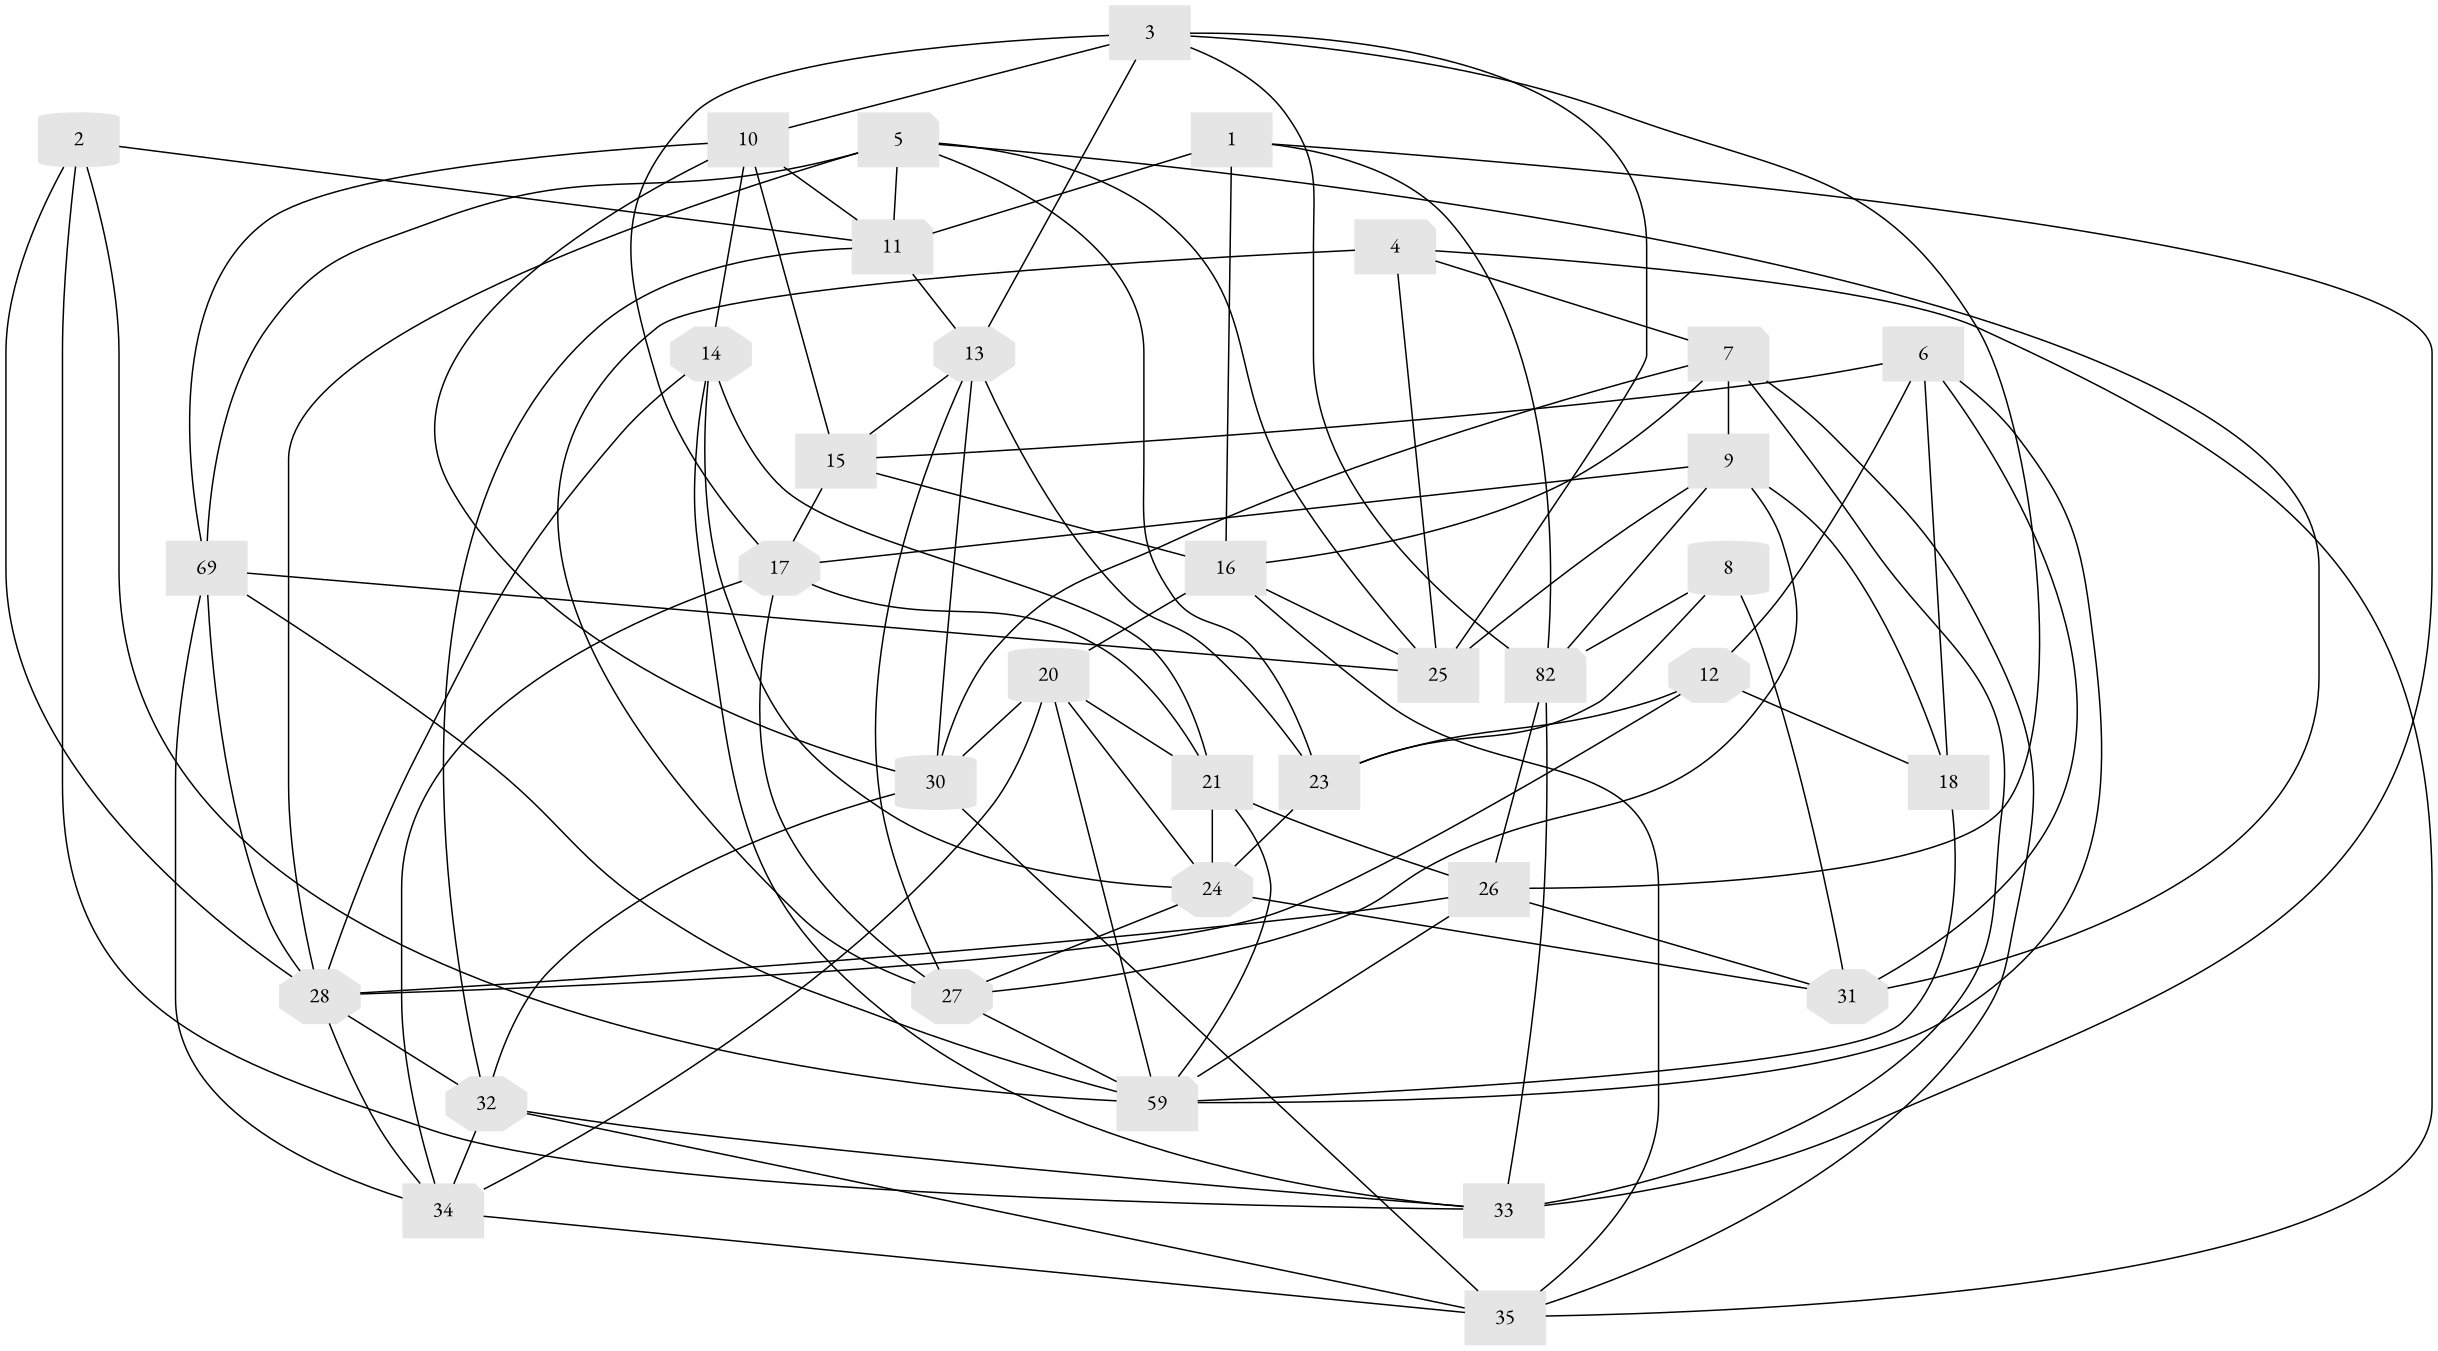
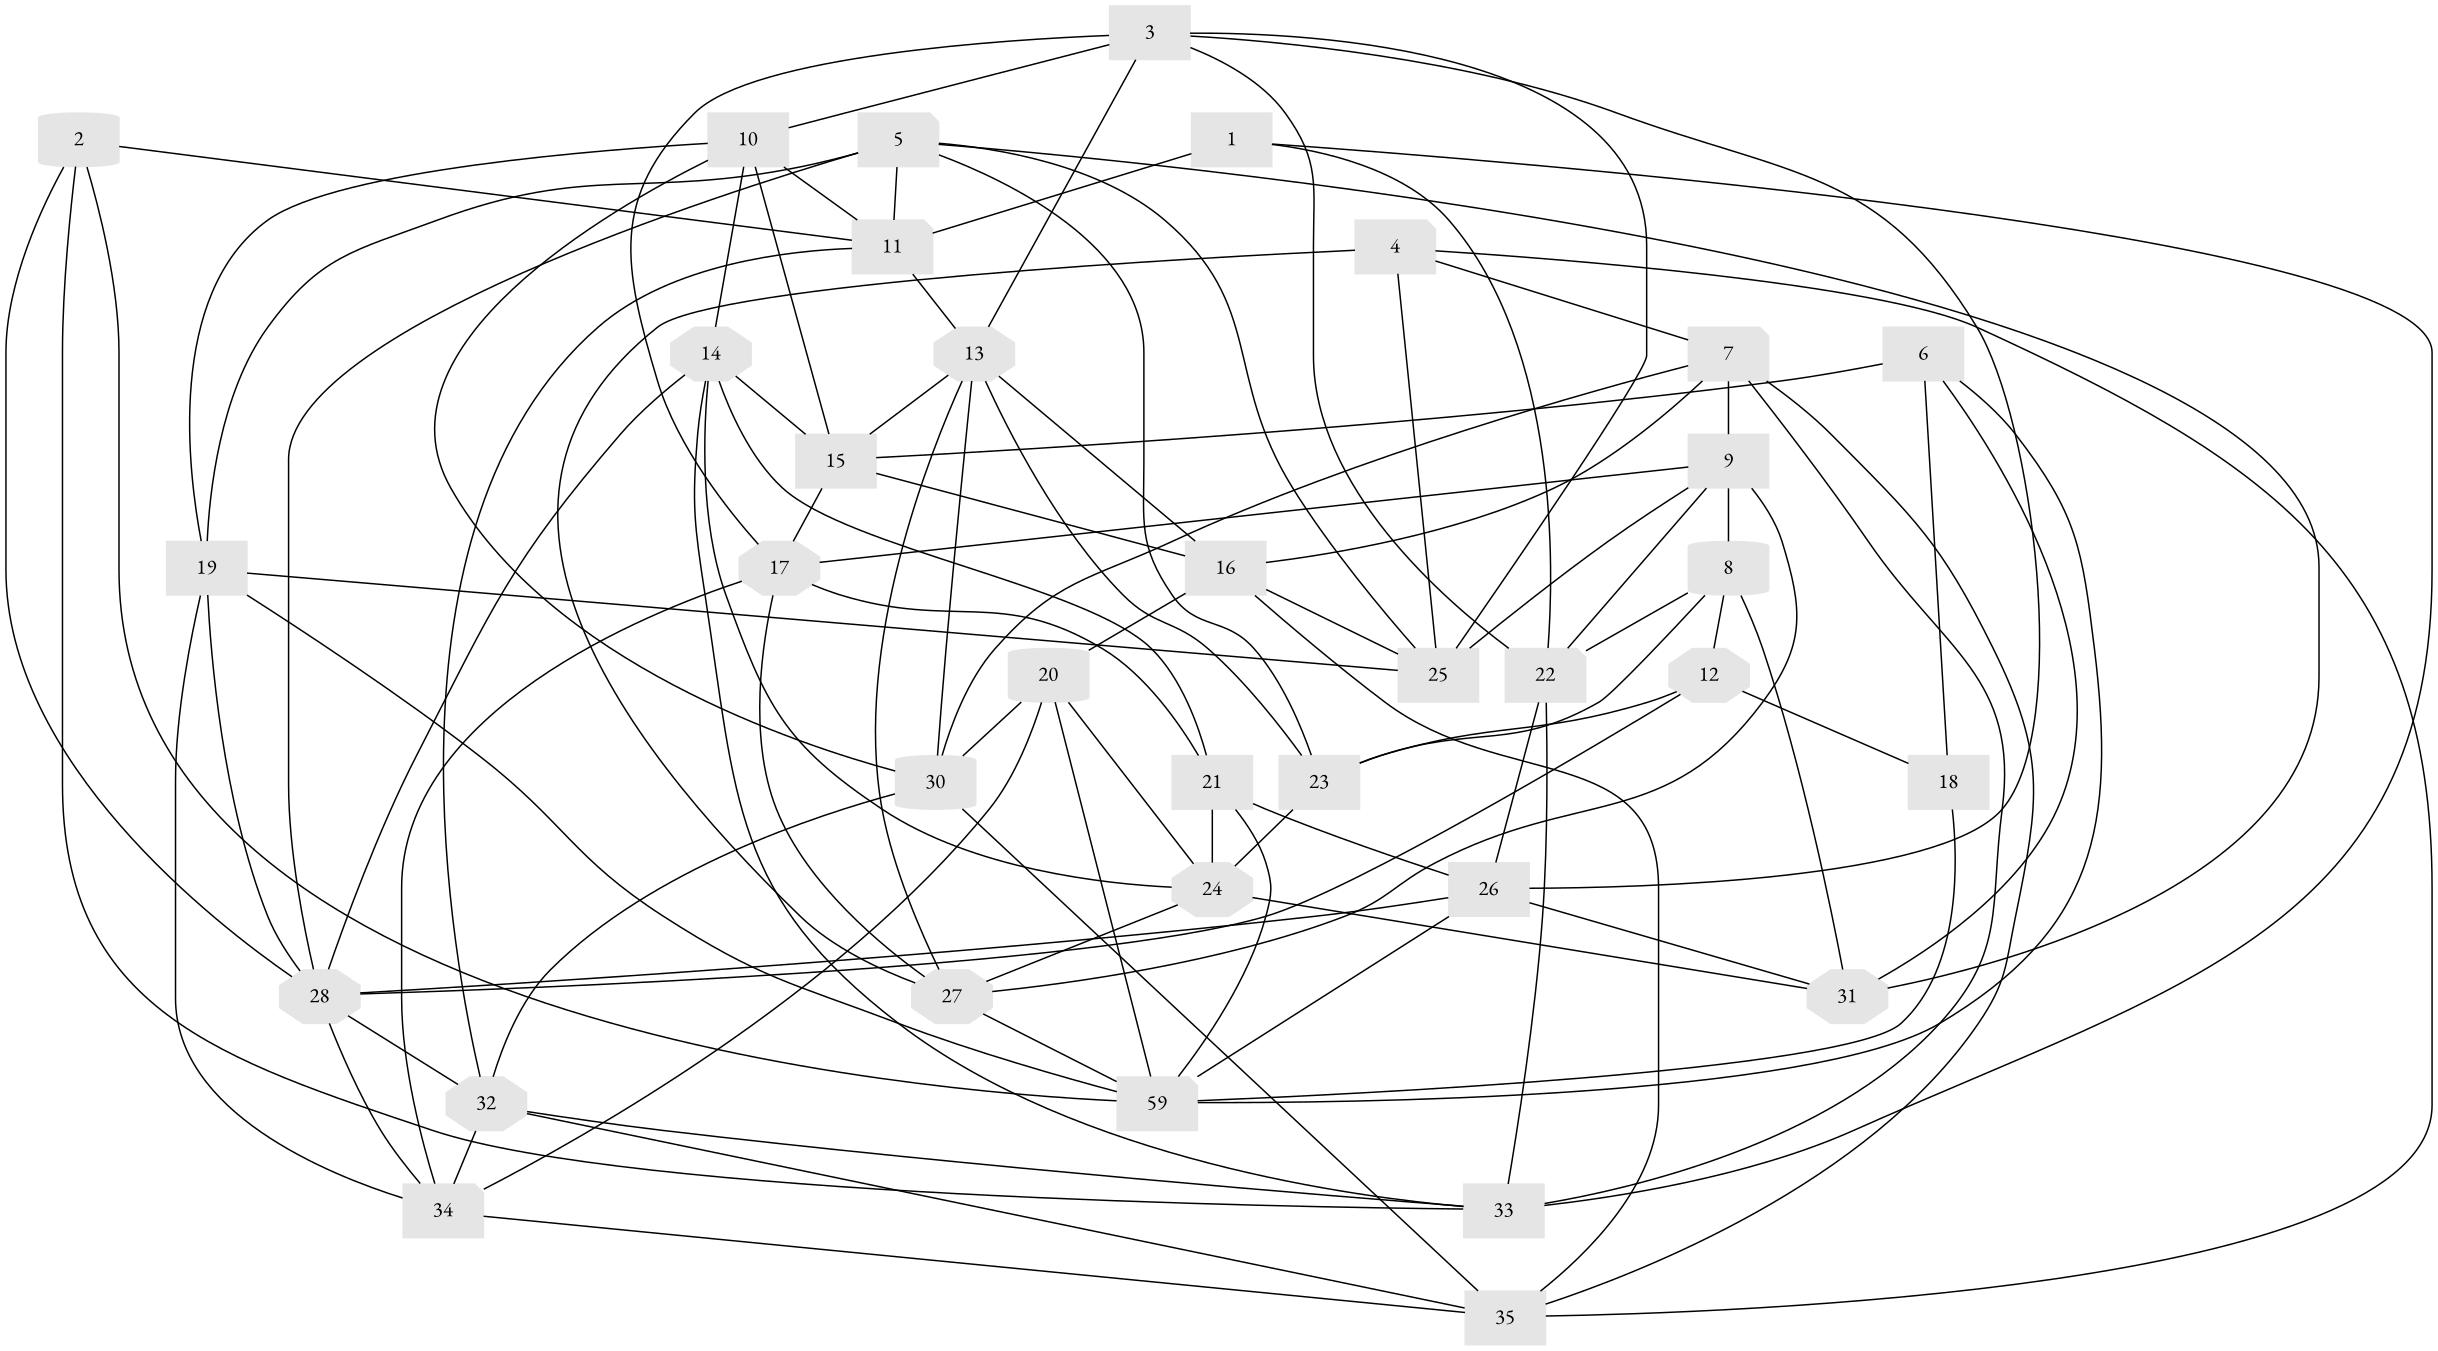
  graph {
    fontname="EB Garamond"
    node [color=gray90 fontname="EB Garamond" shape=box style=filled]
    edge [fontname="EB Garamond" weight=1.0]
    11 [shape=note]
    1
    16
-   22 [shape=note label=82]
+   22 [shape=note]
    33
    13 [shape=octagon]
    32 [shape=octagon]
    25
    35
    20 [shape=cylinder]
    26
    2 [shape=cylinder]
    28 [shape=octagon]
    n14 [label=59 shape=note]
    34 [shape=note]
    3
    10
    17 [shape=octagon]
-   19 [label=69]
+   19
    15
    30 [shape=cylinder]
    14 [shape=octagon]
    27 [shape=octagon]
    23
    21
    31 [shape=octagon]
    4 [shape=note]
    7 [shape=note]
    9
    5 [shape=note]
    24 [shape=octagon]
    6
    12 [shape=octagon]
    18
    8 [shape=cylinder]
    11 -- 13
    11 -- 32
    1 -- 11
-   1 -- 16
+   13 -- 16
    1 -- 22
    1 -- 33
    16 -- 25
    16 -- 35
    16 -- 20
    22 -- 33
    22 -- 26
    13 -- 15
    13 -- 30
    13 -- 27
    13 -- 23
    32 -- 33
    32 -- 35
    32 -- 34
    20 -- n14
    20 -- 34
    20 -- 30
-   20 -- 21
    20 -- 24
    26 -- 28
    26 -- n14
    26 -- 31
    2 -- 11
    2 -- 33
    2 -- 28
    2 -- n14
    28 -- 32
    28 -- 34
    34 -- 35
    3 -- 22
    3 -- 13
    3 -- 25
    3 -- 26
    3 -- 10
    3 -- 17
    10 -- 11
    10 -- 19
    10 -- 15
    10 -- 30
    10 -- 14
    17 -- 34
    17 -- 27
    17 -- 21
    19 -- 25
    19 -- 28
    19 -- n14
    19 -- 34
    15 -- 16
    15 -- 17
    30 -- 32
    30 -- 35
    14 -- 33
    14 -- 28
+   14 -- 15
    14 -- 21
    14 -- 24
    27 -- n14
    23 -- 24
    21 -- 26
    21 -- n14
    21 -- 24
    4 -- 25
    4 -- 35
    4 -- 27
    4 -- 7
    7 -- 16
    7 -- 33
    7 -- 35
    7 -- 30
    7 -- 9
    9 -- 22
    9 -- 25
    9 -- 17
    9 -- 27
-   9 -- 18
+   9 -- 8
    5 -- 11
    5 -- 25
    5 -- 28
    5 -- 19
    5 -- 23
    5 -- 31
    24 -- 27
    24 -- 31
    6 -- n14
    6 -- 15
    6 -- 31
-   6 -- 12 [weight=2.0]
+   8 -- 12 [weight=2.0]
    6 -- 18
    12 -- 28
    12 -- 23 [weight=2.0]
    12 -- 18
    18 -- n14
    8 -- 22
    8 -- 23
    8 -- 31 [weight=2.0]
  }
